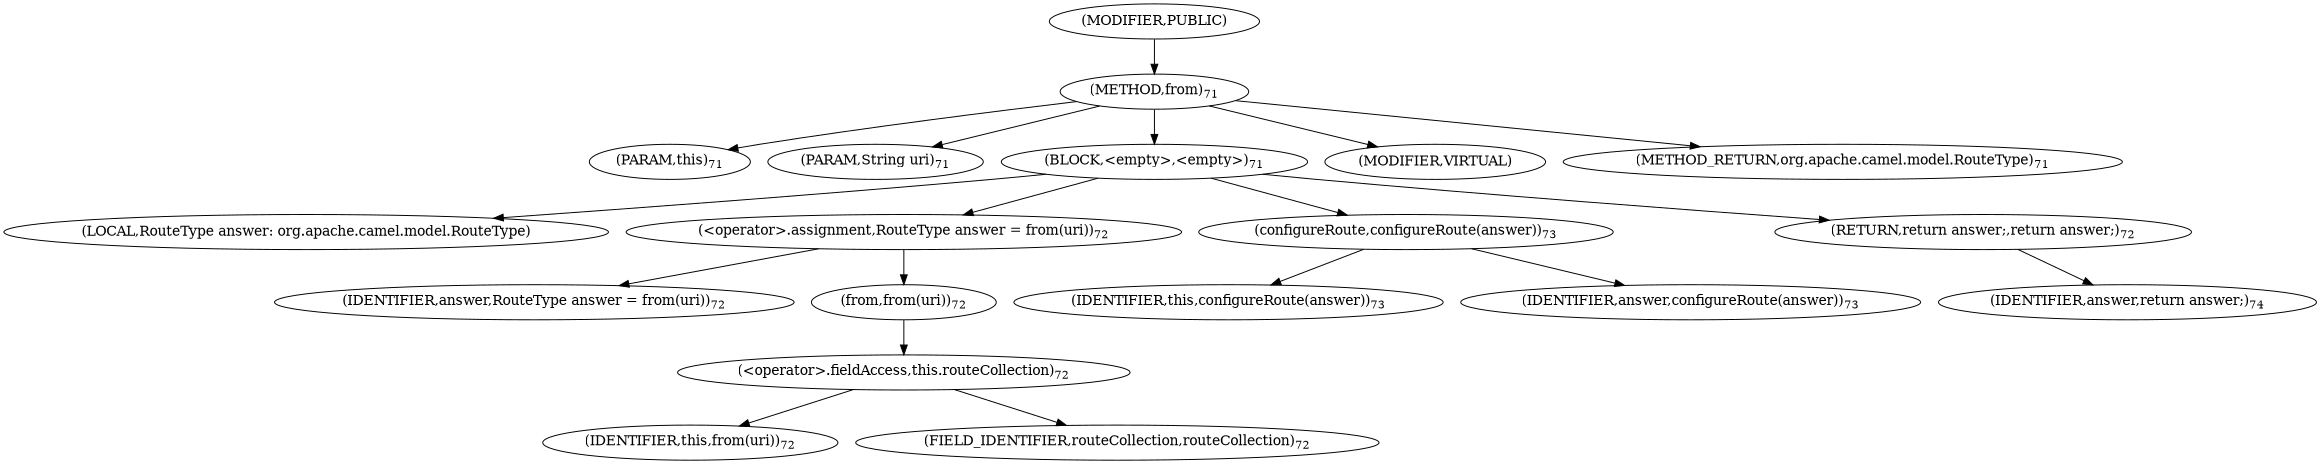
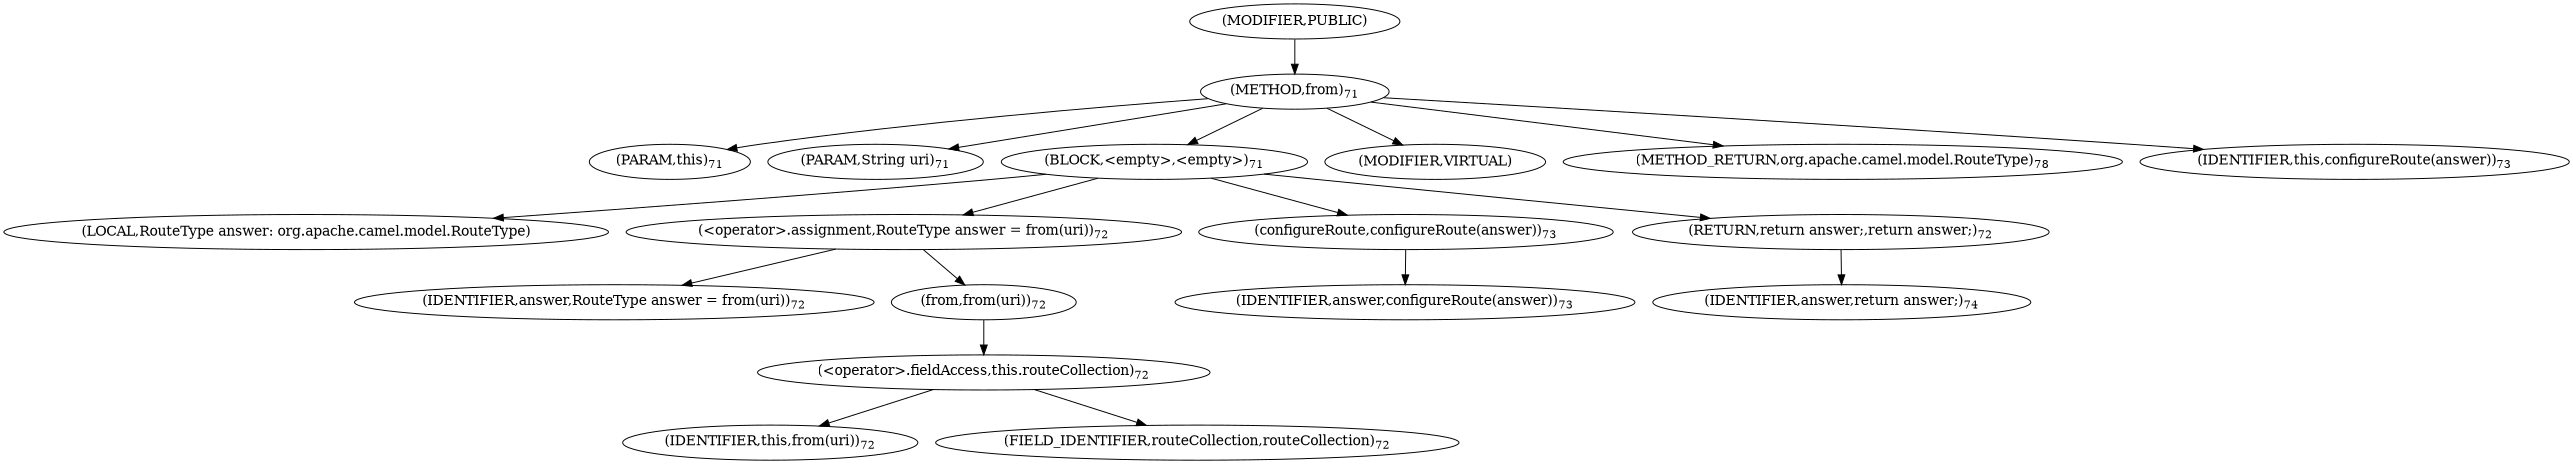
  digraph {
    n1 [label=<(METHOD,from)<SUB>71</SUB>>]
    n2 [label=<(PARAM,this)<SUB>71</SUB>>]
    n3 [label=<(PARAM,String uri)<SUB>71</SUB>>]
    n4 [label=<(BLOCK,&lt;empty&gt;,&lt;empty&gt;)<SUB>71</SUB>>]
    n5 [label=<(MODIFIER,VIRTUAL)>]
-   n6 [label=<(METHOD_RETURN,org.apache.camel.model.RouteType)<SUB>71</SUB>>]
+   n6 [label=<(METHOD_RETURN,org.apache.camel.model.RouteType)<SUB>78</SUB>>]
    n7 [label=<(LOCAL,RouteType answer: org.apache.camel.model.RouteType)>]
    n8 [label=<(&lt;operator&gt;.assignment,RouteType answer = from(uri))<SUB>72</SUB>>]
    n9 [label=<(configureRoute,configureRoute(answer))<SUB>73</SUB>>]
    n10 [label=<(RETURN,return answer;,return answer;)<SUB>72</SUB>>]
    n11 [label=<(MODIFIER,PUBLIC)>]
    n12 [label=<(IDENTIFIER,answer,RouteType answer = from(uri))<SUB>72</SUB>>]
    n13 [label=<(from,from(uri))<SUB>72</SUB>>]
    n14 [label=<(IDENTIFIER,this,configureRoute(answer))<SUB>73</SUB>>]
    n15 [label=<(IDENTIFIER,answer,configureRoute(answer))<SUB>73</SUB>>]
    n16 [label=<(IDENTIFIER,answer,return answer;)<SUB>74</SUB>>]
    n17 [label=<(&lt;operator&gt;.fieldAccess,this.routeCollection)<SUB>72</SUB>>]
    n18 [label=<(IDENTIFIER,this,from(uri))<SUB>72</SUB>>]
    n19 [label=<(FIELD_IDENTIFIER,routeCollection,routeCollection)<SUB>72</SUB>>]
    n1 -> n2
    n1 -> n3
    n1 -> n4
    n1 -> n5
    n1 -> n6
    n4 -> n7
    n4 -> n8
    n4 -> n9
    n4 -> n10
    n8 -> n12
    n8 -> n13
-   n9 -> n14
+   n1 -> n14
    n9 -> n15
    n10 -> n16
    n11 -> n1
    n13 -> n17
    n17 -> n18
    n17 -> n19
  }
